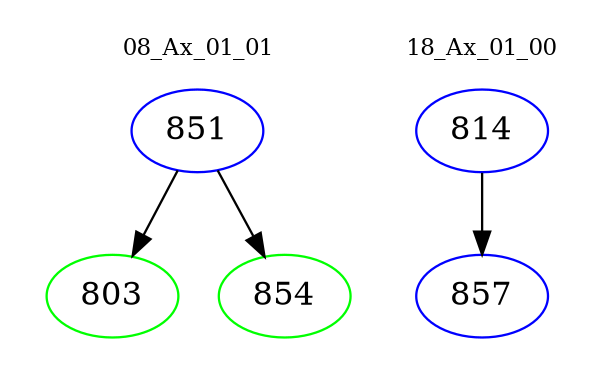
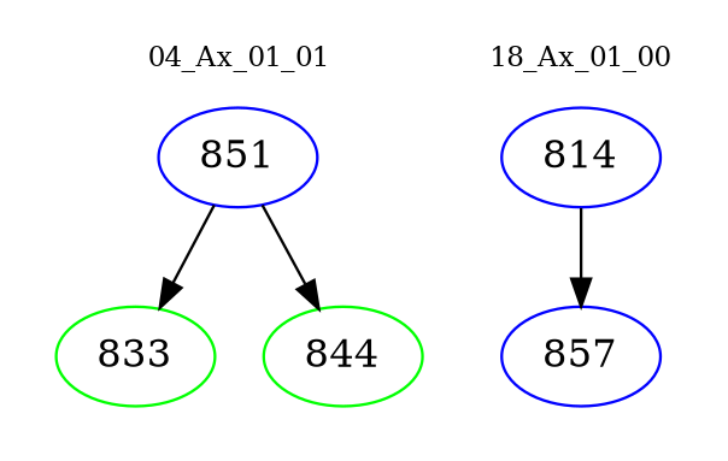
  digraph {
    node [color=blue]
    edge [color=black]
    n1 [label=851]
-   n2 [color=green label=803]
-   n3 [color=green label=854]
+   n2 [color=green label=833]
+   n3 [color=green label=844]
    n4 [label=814]
    n5 [label=857]
    subgraph cluster_1 {
      color=white
      fontsize=10
-     label="08_Ax_01_01"
+     label="04_Ax_01_01"
      n1
      n2
      n3
    }
    subgraph cluster_2 {
      color=white
      fontsize=10
      label="18_Ax_01_00"
      n4
      n5
    }
    n1 -> n2
    n1 -> n3
    n4 -> n5
  }
